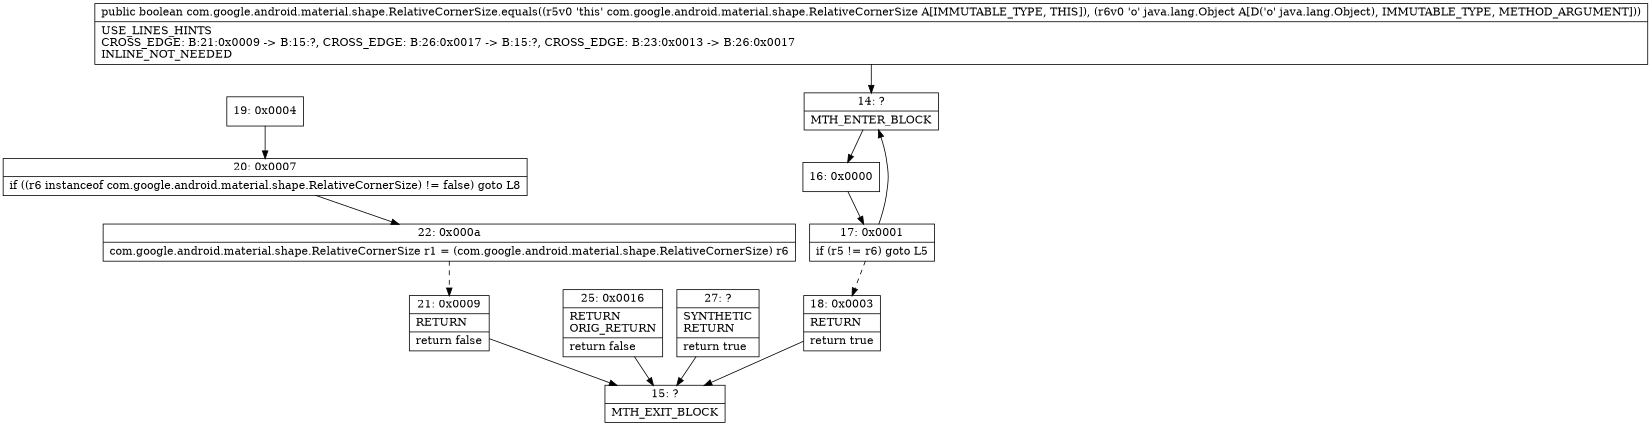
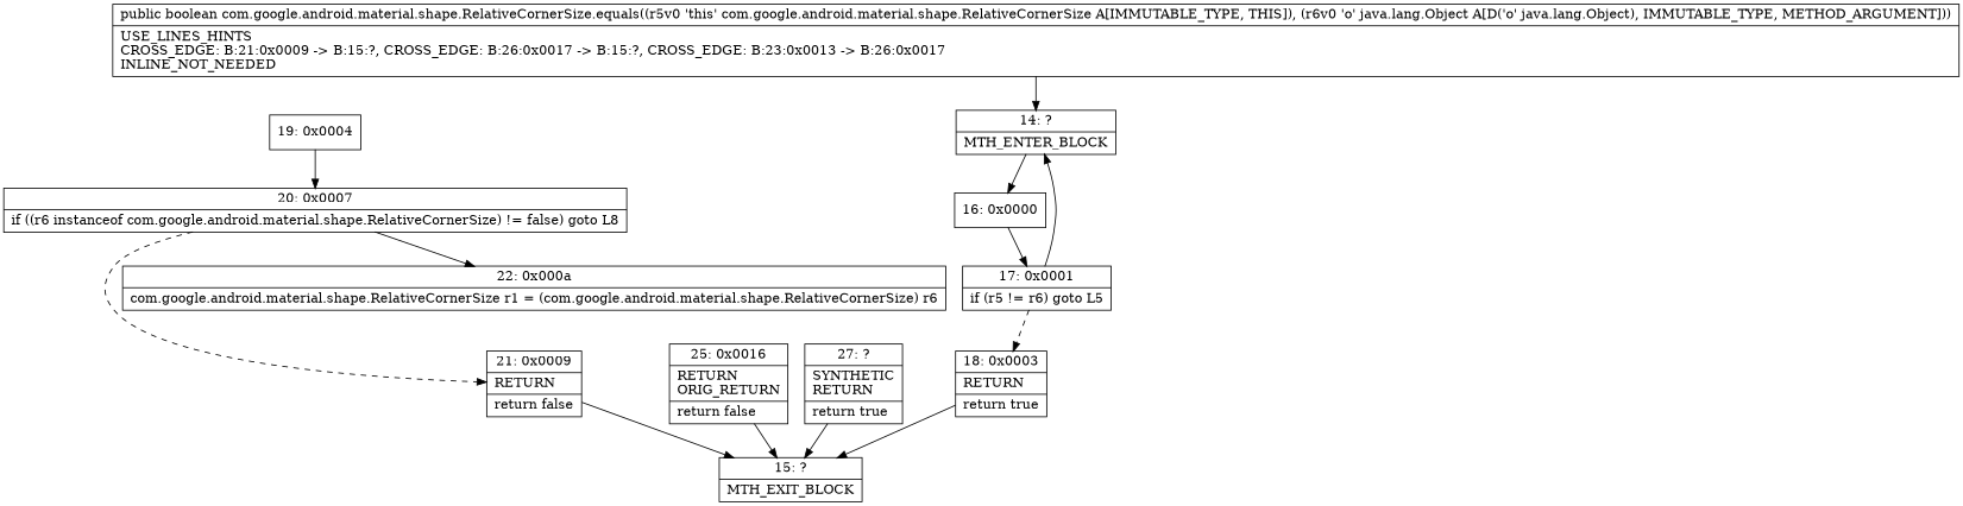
  digraph {
    node [shape=record]
    n1 [label="{14\:\ ?|MTH_ENTER_BLOCK\l}"]
    n2 [label="{16\:\ 0x0000}"]
    n3 [label="{17\:\ 0x0001|if (r5 != r6) goto L5\l}"]
    n4 [label="{18\:\ 0x0003|RETURN\l|return true\l}"]
    n5 [label="{15\:\ ?|MTH_EXIT_BLOCK\l}"]
    n6 [label="{19\:\ 0x0004}"]
    n7 [label="{20\:\ 0x0007|if ((r6 instanceof com.google.android.material.shape.RelativeCornerSize) != false) goto L8\l}"]
    n8 [label="{21\:\ 0x0009|RETURN\l|return false\l}"]
    n9 [label="{22\:\ 0x000a|com.google.android.material.shape.RelativeCornerSize r1 = (com.google.android.material.shape.RelativeCornerSize) r6\l}"]
    n10 [label="{25\:\ 0x0016|RETURN\lORIG_RETURN\l|return false\l}"]
    n11 [label="{27\:\ ?|SYNTHETIC\lRETURN\l|return true\l}"]
    n12 [label="{public boolean com.google.android.material.shape.RelativeCornerSize.equals((r5v0 'this' com.google.android.material.shape.RelativeCornerSize A[IMMUTABLE_TYPE, THIS]), (r6v0 'o' java.lang.Object A[D('o' java.lang.Object), IMMUTABLE_TYPE, METHOD_ARGUMENT]))  | USE_LINES_HINTS\lCROSS_EDGE: B:21:0x0009 \-\> B:15:?, CROSS_EDGE: B:26:0x0017 \-\> B:15:?, CROSS_EDGE: B:23:0x0013 \-\> B:26:0x0017\lINLINE_NOT_NEEDED\l}"]
    n1 -> n2
    n2 -> n3
    n3 -> n1
    n3 -> n4 [style=dashed]
    n4 -> n5
    n6 -> n7
-   n9 -> n8 [style=dashed]
+   n7 -> n8 [style=dashed]
    n7 -> n9
    n8 -> n5
    n10 -> n5
    n11 -> n5
    n12 -> n1
  }
